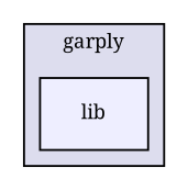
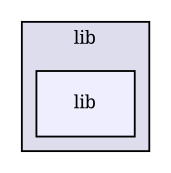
  digraph {
    compound=true
    fontname="Noto Serif"
    n1 [fillcolor="#eeeeff" fontname="Noto Serif" fontsize=10 label=lib pencolor=black shape=box style=filled]
    subgraph cluster_1 {
      bgcolor="#ddddee"
      fontsize=10
-     label=garply
+     label=lib
      pencolor=black
      n1
    }
  }
